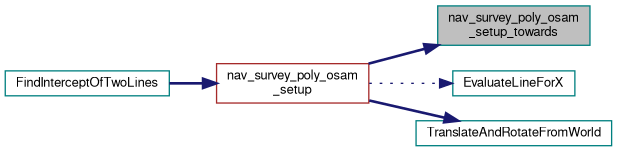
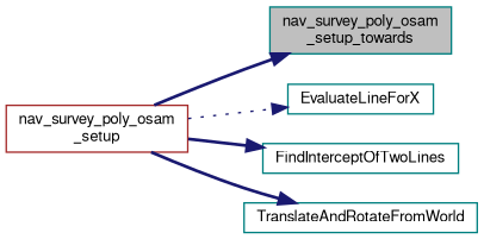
  digraph {
    rankdir=LR
    node [color=teal fillcolor=white fontname=FreeSans fontsize=10 shape=record style=filled]
    edge [color=midnightblue fontname=FreeSans fontsize=10 labelfontname=FreeSans labelfontsize=10 style=bold]
    n1 [fillcolor=grey75 fontcolor=black height=0.2 label="nav_survey_poly_osam\l_setup_towards" width=0.4]
    n2 [color=brown height=0.2 label="nav_survey_poly_osam\l_setup" width=0.4]
    n3 [height=0.2 label=EvaluateLineForX width=0.4]
    n4 [height=0.2 label=FindInterceptOfTwoLines width=0.4]
    n5 [height=0.2 label=TranslateAndRotateFromWorld width=0.4]
    n2 -> n1
    n2 -> n3 [style=dotted]
-   n4 -> n2
+   n2 -> n4
    n2 -> n5
  }
